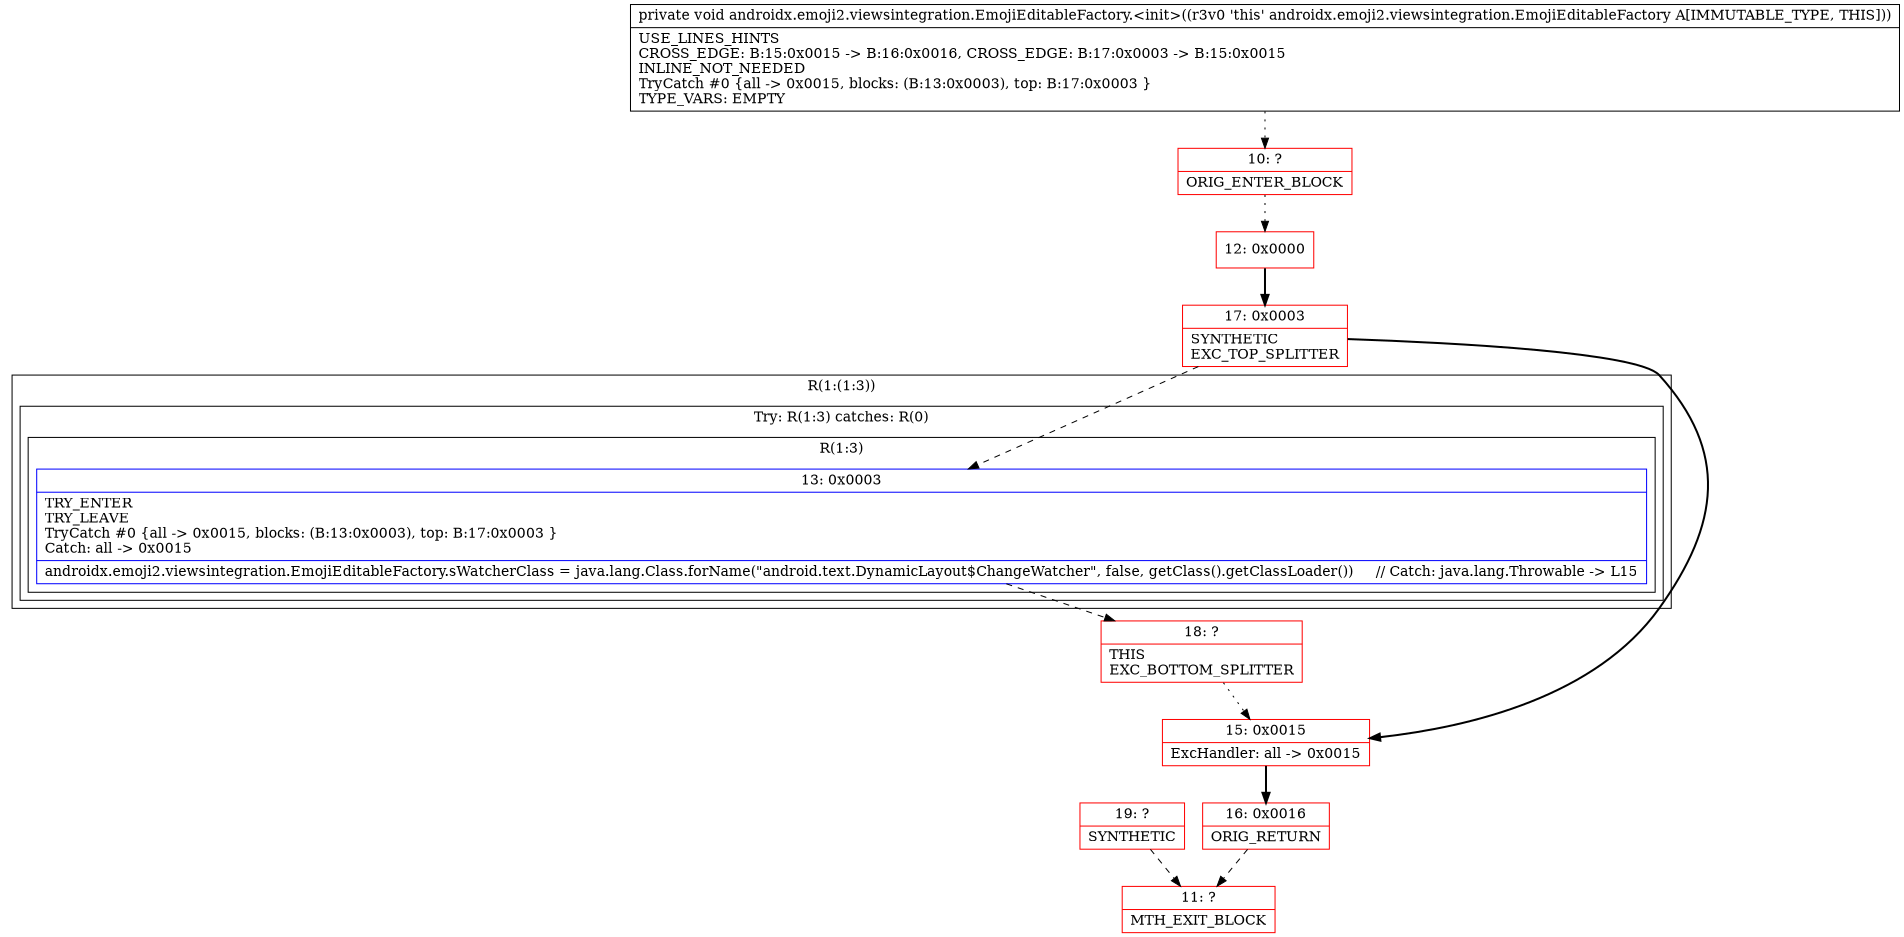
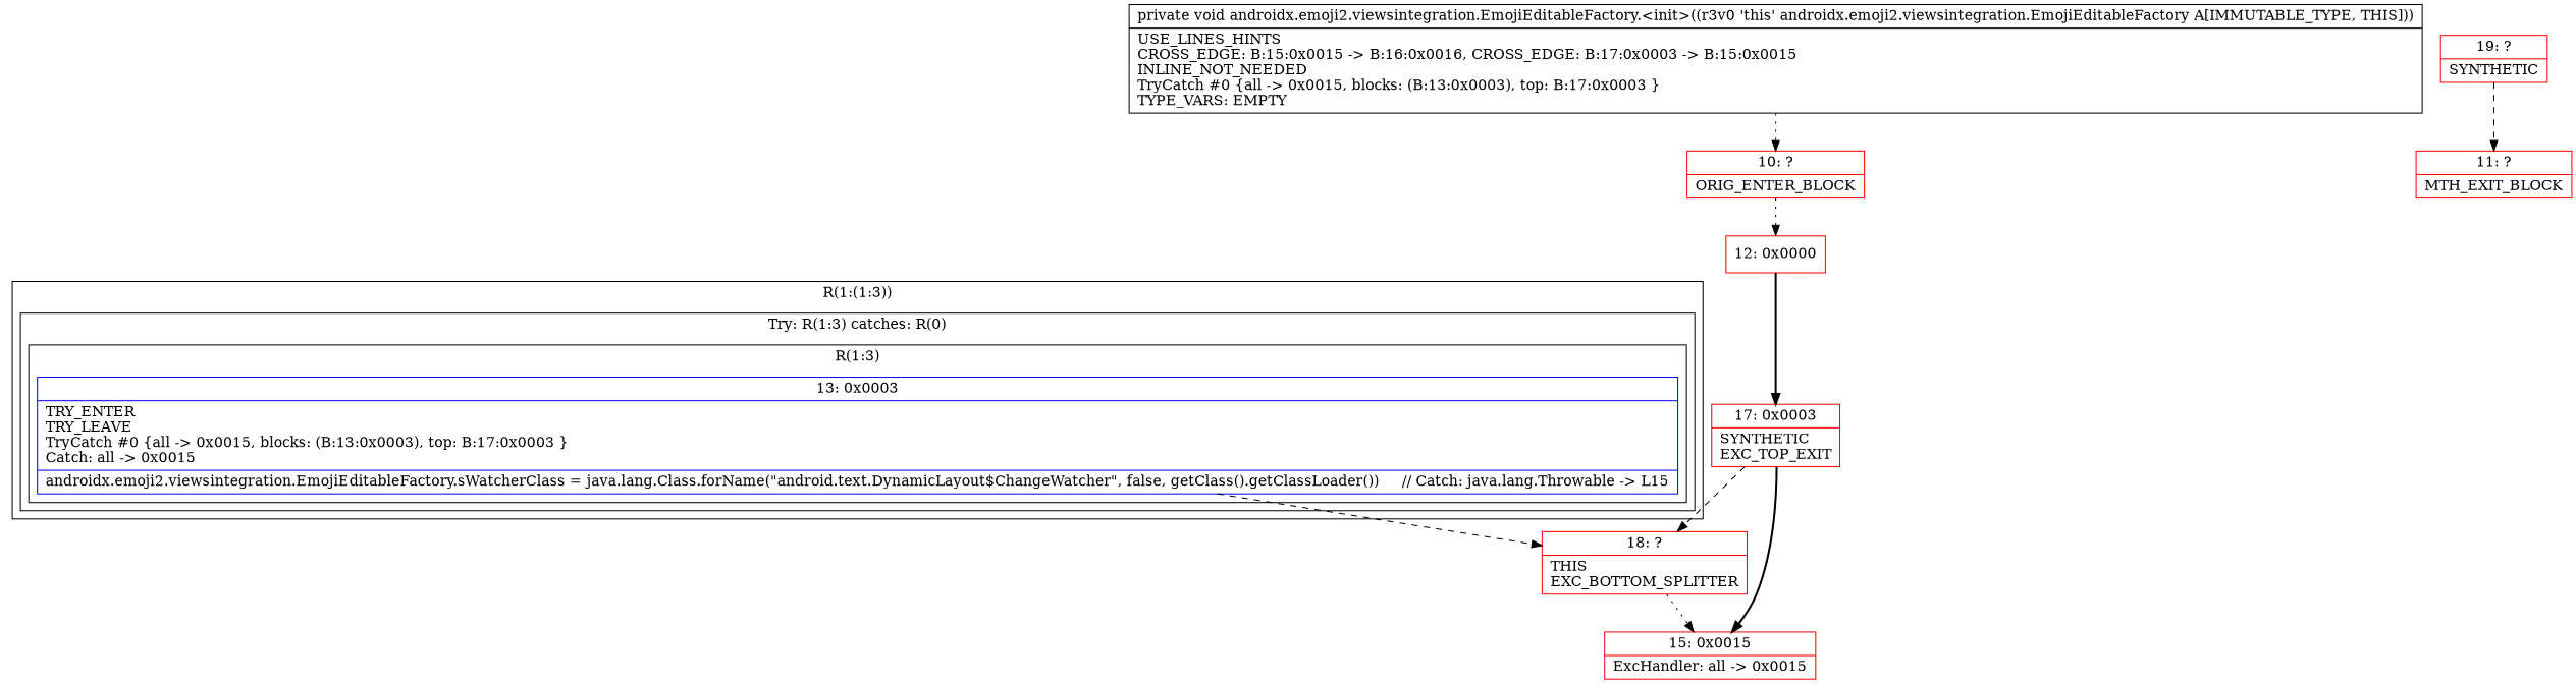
  digraph {
    node [color=red shape=record]
    edge [style=dashed]
    n1 [color=blue label="{13\:\ 0x0003|TRY_ENTER\lTRY_LEAVE\lTryCatch #0 \{all \-\> 0x0015, blocks: (B:13:0x0003), top: B:17:0x0003 \}\lCatch: all \-\> 0x0015\l|androidx.emoji2.viewsintegration.EmojiEditableFactory.sWatcherClass = java.lang.Class.forName(\"android.text.DynamicLayout$ChangeWatcher\", false, getClass().getClassLoader())     \/\/ Catch: java.lang.Throwable \-\> L15\l}"]
    n2 [label="{18\:\ ?|THIS\lEXC_BOTTOM_SPLITTER\l}"]
    n3 [label="{15\:\ 0x0015|ExcHandler: all \-\> 0x0015\l}"]
    n4 [label="{19\:\ ?|SYNTHETIC\l}"]
    n5 [label="{11\:\ ?|MTH_EXIT_BLOCK\l}"]
    n6 [label="{10\:\ ?|ORIG_ENTER_BLOCK\l}"]
    n7 [label="{12\:\ 0x0000}"]
-   n8 [label="{17\:\ 0x0003|SYNTHETIC\lEXC_TOP_SPLITTER\l}"]
-   n9 [label="{16\:\ 0x0016|ORIG_RETURN\l}"]
+   n8 [label="{17\:\ 0x0003|SYNTHETIC\lEXC_TOP_EXIT\l}"]
    n10 [label="{private void androidx.emoji2.viewsintegration.EmojiEditableFactory.\<init\>((r3v0 'this' androidx.emoji2.viewsintegration.EmojiEditableFactory A[IMMUTABLE_TYPE, THIS]))  | USE_LINES_HINTS\lCROSS_EDGE: B:15:0x0015 \-\> B:16:0x0016, CROSS_EDGE: B:17:0x0003 \-\> B:15:0x0015\lINLINE_NOT_NEEDED\lTryCatch #0 \{all \-\> 0x0015, blocks: (B:13:0x0003), top: B:17:0x0003 \}\lTYPE_VARS: EMPTY\l}" color=""]
    subgraph cluster_1 {
      label="R(1:(1:3))"
      subgraph cluster_2 {
        label="Try: R(1:3) catches: R(0)"
        subgraph cluster_3 {
          label="R(1:3)"
          n1
        }
        subgraph cluster_4 {
          label="R(0) | ExcHandler: all \-\> 0x0015\l"
        }
      }
    }
    subgraph cluster_5 {
      label="R(0) | ExcHandler: all \-\> 0x0015\l"
    }
    n1 -> n2
    n2 -> n3 [style=dotted]
-   n3 -> n9 [style=bold]
    n4 -> n5
    n6 -> n7 [style=dotted]
    n7 -> n8 [style=bold]
-   n8 -> n1
+   n8 -> n2
    n8 -> n3 [style=bold]
-   n9 -> n5
    n10 -> n6 [style=dotted]
  }
